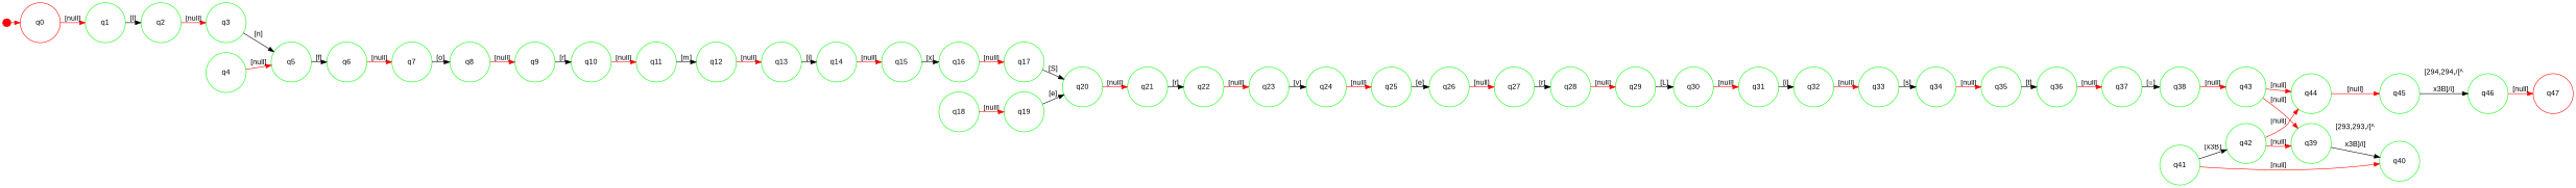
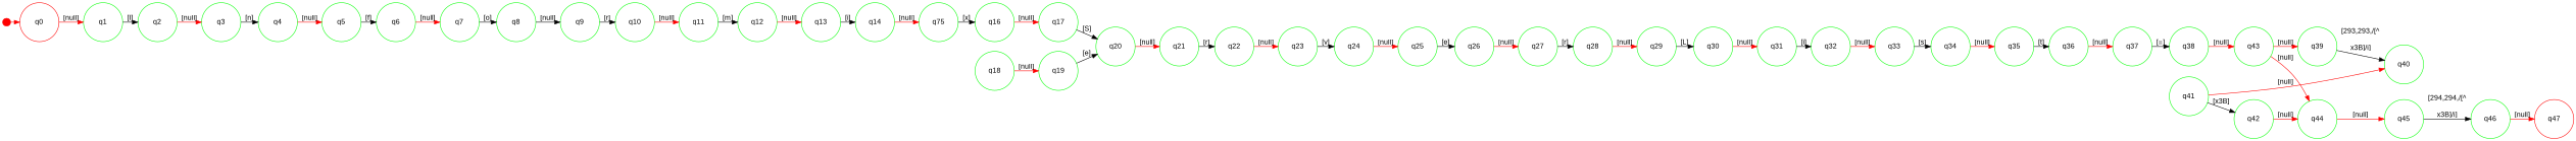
  digraph {
    rankdir=LR
    ranksep=.2
    node [color=green fixedsize=true fontname=Arial fontsize=14 shape=circle]
    edge [color=red fontname=Arial fontsize=14]
    -1 [color=red shape=point width=0.2]
    n2 [color=red label=q0 width=1]
    n3 [label=q1 width=1]
    n4 [label=q2 width=1]
    n5 [label=q3 width=1]
    n6 [label=q4 width=1]
    n7 [label=q5 width=1]
    n8 [label=q6 width=1]
    n9 [label=q7 width=1]
    n10 [label=q8 width=1]
    n11 [label=q9 width=1]
    n12 [label=q10 width=1]
    n13 [label=q11 width=1]
    n14 [label=q12 width=1]
    n15 [label=q13 width=1]
    n16 [label=q14 width=1]
-   n17 [label=q15 width=1]
+   n17 [label=q75 width=1]
    n18 [label=q16 width=1]
    n19 [label=q17 width=1]
    n20 [label=q20 width=1]
    n21 [label=q18 width=1]
    n22 [label=q19 width=1]
    n23 [label=q21 width=1]
    n24 [label=q22 width=1]
    n25 [label=q23 width=1]
    n26 [label=q24 width=1]
    n27 [label=q25 width=1]
    n28 [label=q26 width=1]
    n29 [label=q27 width=1]
    n30 [label=q28 width=1]
    n31 [label=q29 width=1]
    n32 [label=q30 width=1]
    n33 [label=q31 width=1]
    n34 [label=q32 width=1]
    n35 [label=q33 width=1]
    n36 [label=q34 width=1]
    n37 [label=q35 width=1]
    n38 [label=q36 width=1]
    n39 [label=q37 width=1]
    n40 [label=q38 width=1]
    n41 [label=q43 width=1]
    n42 [label=q39 width=1]
    n43 [label=q44 width=1]
    n44 [label=q40 width=1]
    n45 [label=q41 width=1]
    n46 [label=q42 width=1]
    n47 [label=q45 width=1]
    n48 [label=q46 width=1]
    n49 [color=red label=q47 width=1]
    -1 -> n2
    n2 -> n3 [label="[null]"]
    n3 -> n4 [color=black label="[I]"]
    n4 -> n5 [label="[null]"]
-   n5 -> n7 [color=black label="[n]"]
+   n5 -> n6 [color=black label="[n]"]
    n6 -> n7 [label="[null]"]
    n7 -> n8 [color=black label="[f]"]
    n8 -> n9 [label="[null]"]
    n9 -> n10 [color=black label="[o]"]
-   n10 -> n11 [label="[null]"]
+   n10 -> n11 [color=black label="[null]"]
    n11 -> n12 [color=black label="[r]"]
    n12 -> n13 [label="[null]"]
    n13 -> n14 [color=black label="[m]"]
    n14 -> n15 [label="[null]"]
    n15 -> n16 [color=black label="[i]"]
    n16 -> n17 [label="[null]"]
    n17 -> n18 [color=black label="[x]"]
    n18 -> n19 [label="[null]"]
    n19 -> n20 [color=black label="[S]"]
    n20 -> n23 [label="[null]"]
    n21 -> n22 [label="[null]"]
    n22 -> n20 [color=black label="[e]"]
    n23 -> n24 [color=black label="[r]"]
    n24 -> n25 [label="[null]"]
    n25 -> n26 [color=black label="[v]"]
    n26 -> n27 [label="[null]"]
    n27 -> n28 [color=black label="[e]"]
    n28 -> n29 [label="[null]"]
    n29 -> n30 [color=black label="[r]"]
    n30 -> n31 [label="[null]"]
    n31 -> n32 [color=black label="[L]"]
    n32 -> n33 [label="[null]"]
    n33 -> n34 [color=black label="[i]"]
    n34 -> n35 [label="[null]"]
    n35 -> n36 [color=black label="[s]"]
    n36 -> n37 [label="[null]"]
    n37 -> n38 [color=black label="[t]"]
    n38 -> n39 [label="[null]"]
    n39 -> n40 [color=black label="[=]"]
    n40 -> n41 [label="[null]"]
    n41 -> n42 [label="[null]"]
    n41 -> n43 [label="[null]"]
    n42 -> n44 [color=black label="[293,293,/[^\r\n\x3B]/i]"]
    n43 -> n47 [label="[null]"]
    n45 -> n44 [label="[null]"]
    n45 -> n46 [color=black label="[\x3B]"]
-   n46 -> n42 [label="[null]"]
    n46 -> n43 [label="[null]"]
    n47 -> n48 [color=black label="[294,294,/[^\r\n\x3B]/i]"]
    n48 -> n49 [label="[null]"]
  }
